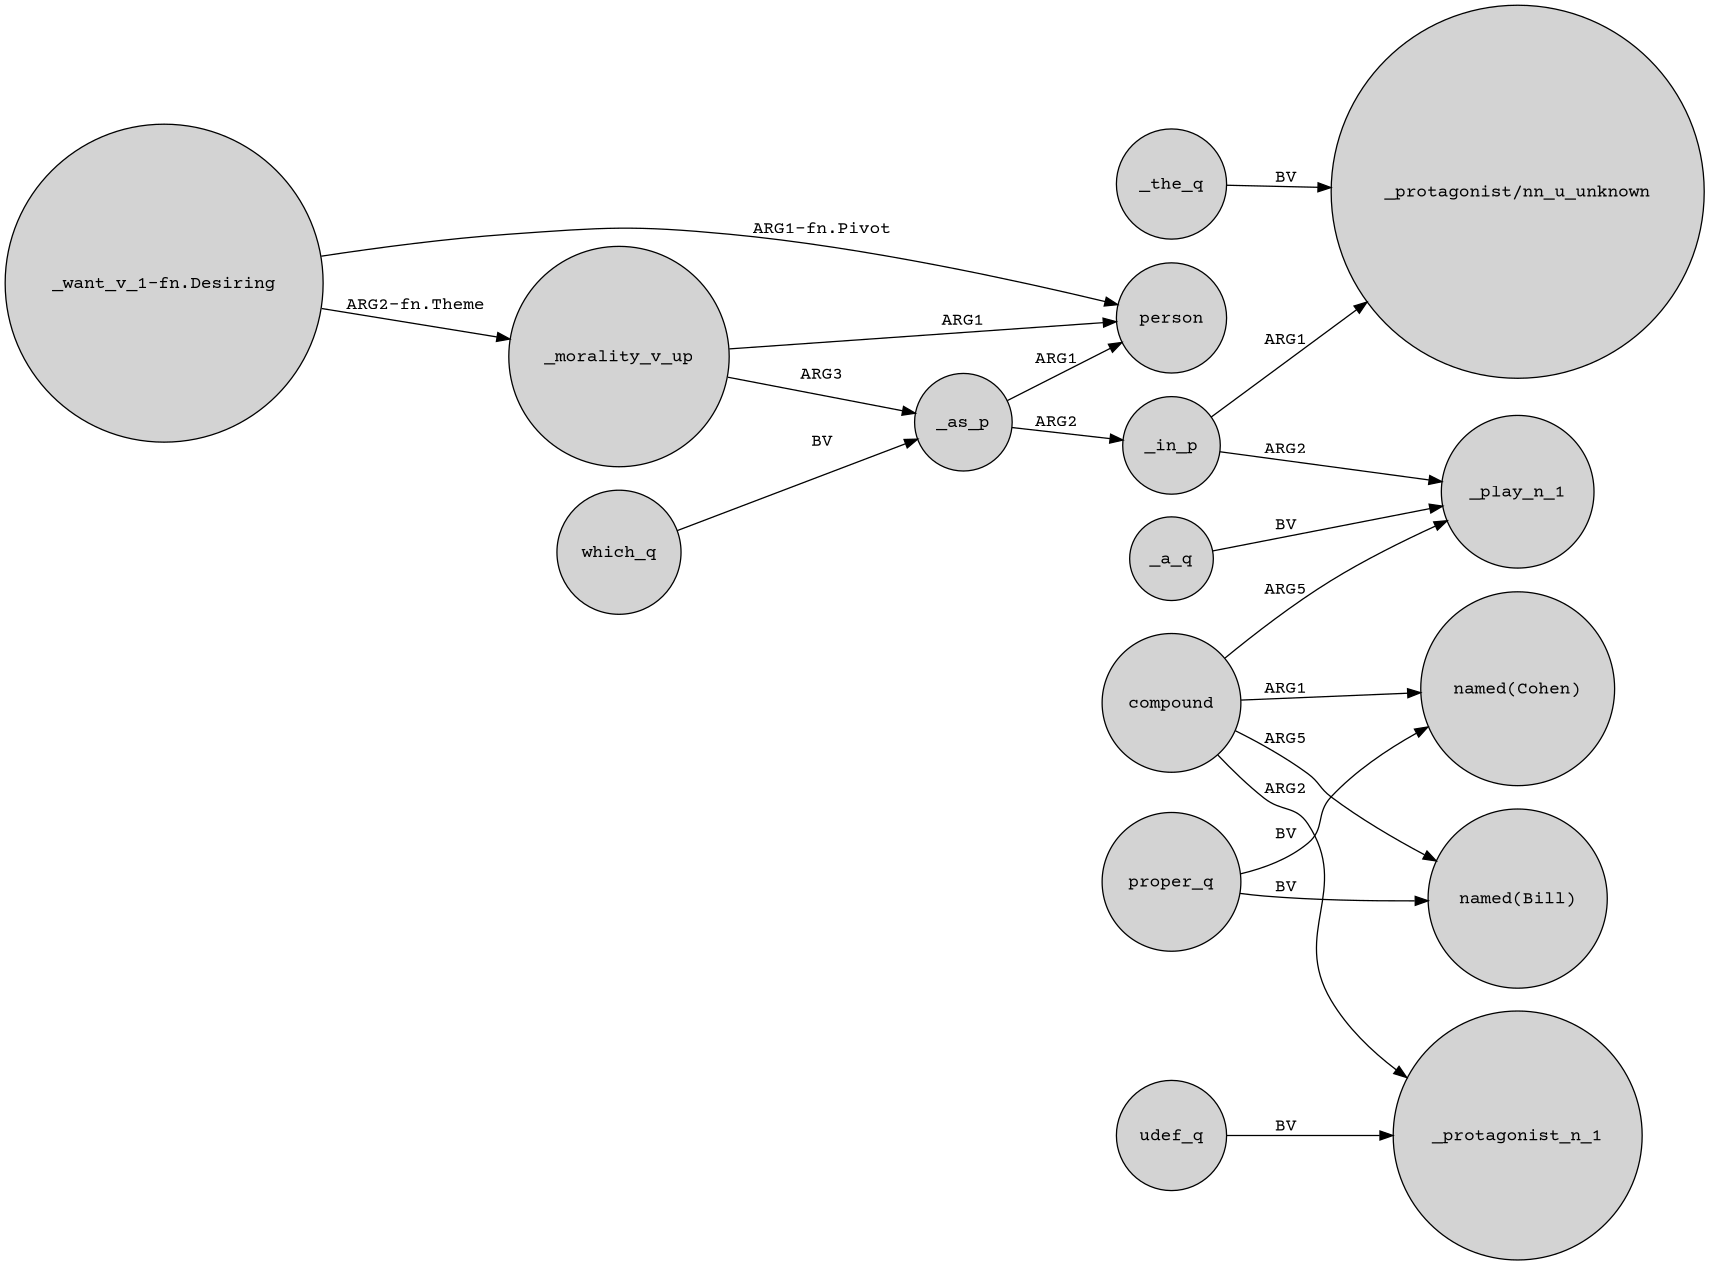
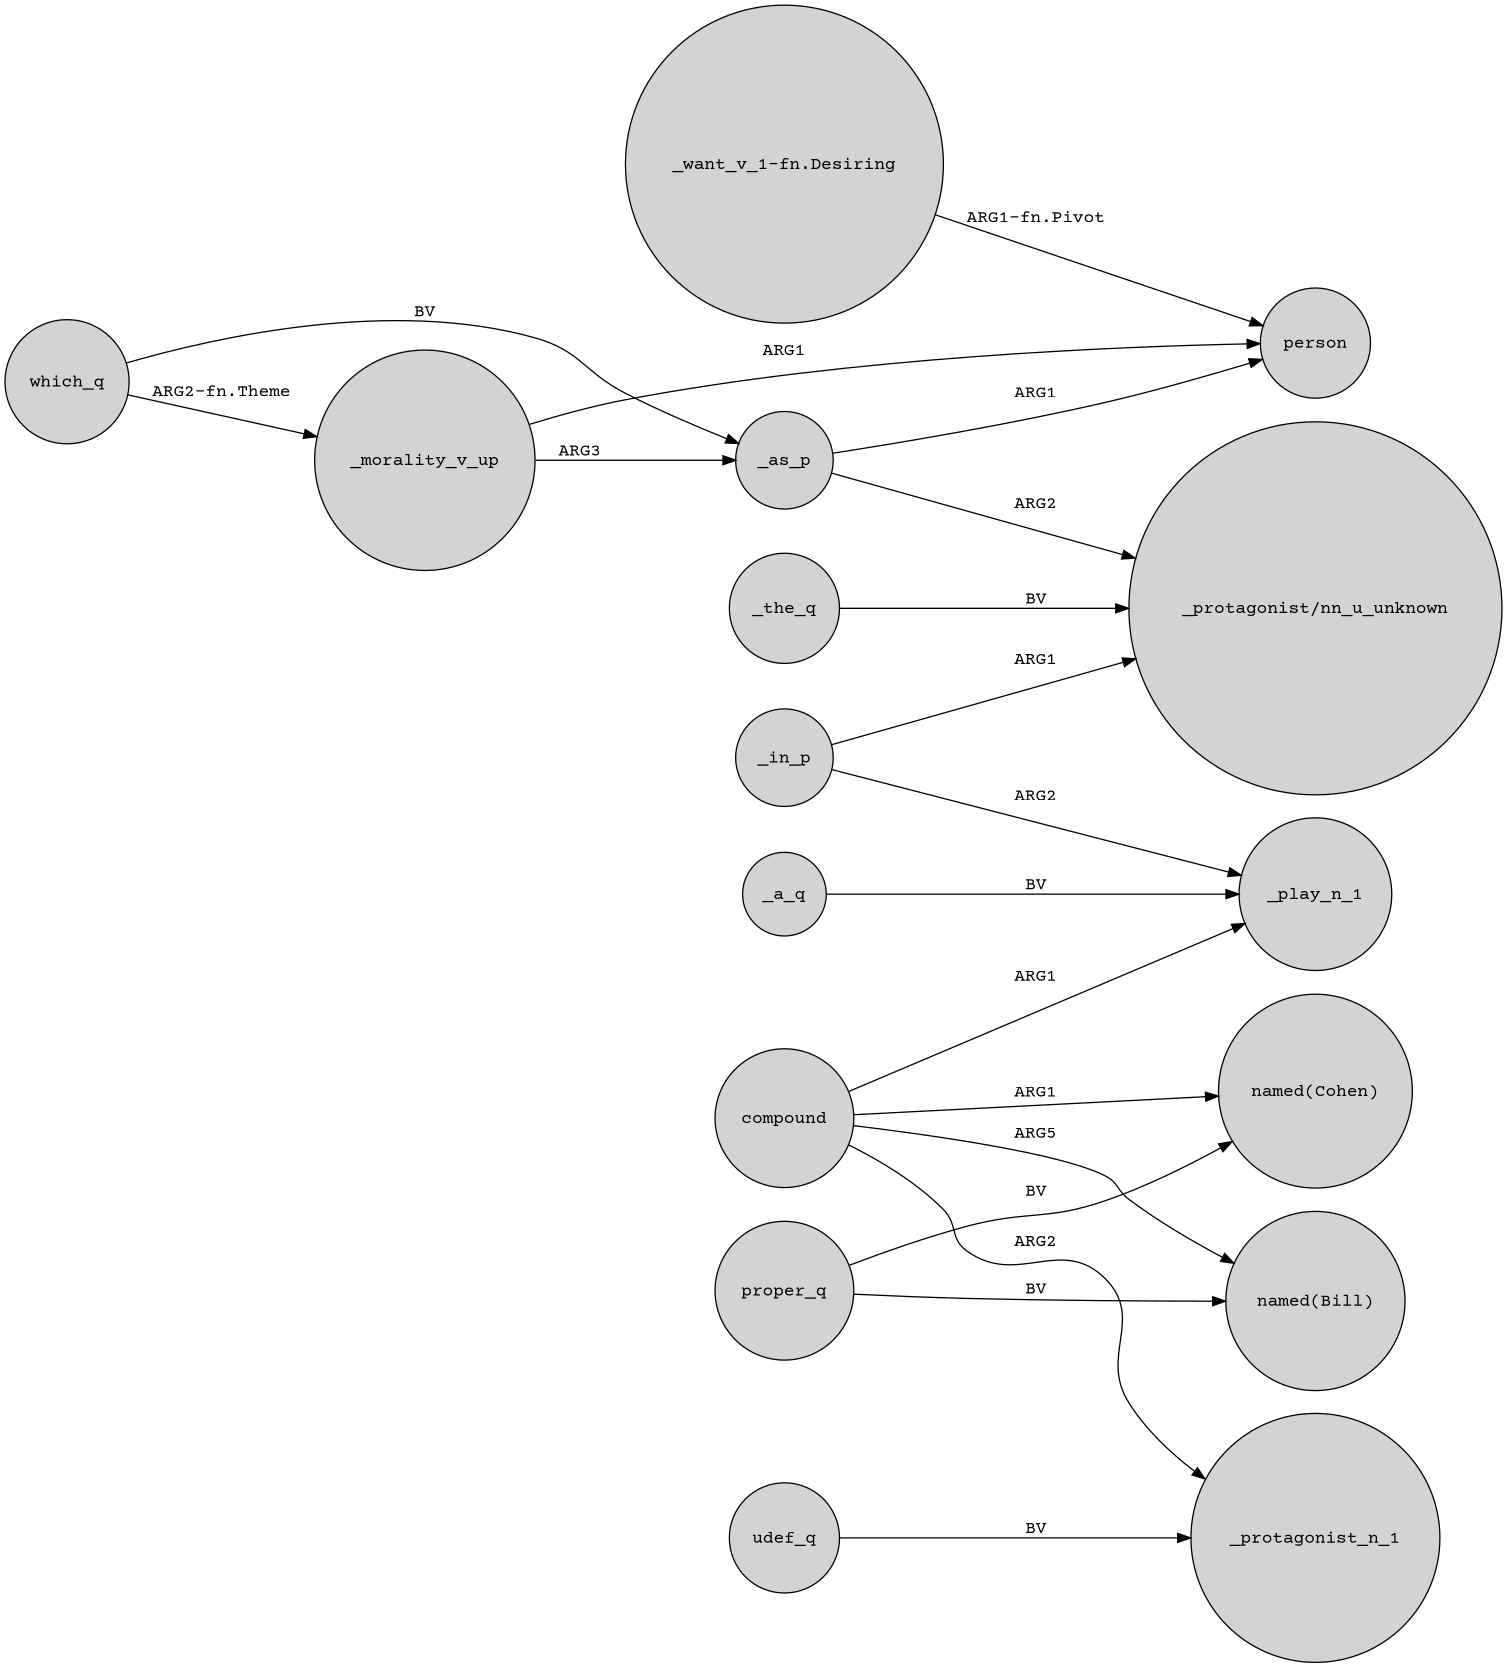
  digraph {
    fontname="Courier Prime"
    rankdir=LR
    node [fontname="Courier Prime" shape=circle style=filled]
    edge [fontname="Courier Prime"]
    which_q
    _as_p
    n3 [label=_morality_v_up]
    person
    "_protagonist/nn_u_unknown"
    proper_q
    "named(Bill)"
    "named(Cohen)"
    "_want_v_1-fn.Desiring"
    _a_q
    _play_n_1
    compound
    n13 [label=_protagonist_n_1]
    _in_p
    udef_q
    _the_q
    which_q -> _as_p [label=BV]
    _as_p -> person [label=ARG1]
-   _as_p -> _in_p [label=ARG2]
+   _as_p -> "_protagonist/nn_u_unknown" [label=ARG2]
    n3 -> _as_p [label=ARG3]
    n3 -> person [label=ARG1]
    proper_q -> "named(Bill)" [label=BV]
    proper_q -> "named(Cohen)" [label=BV]
-   "_want_v_1-fn.Desiring" -> n3 [label="ARG2-fn.Theme"]
+   which_q -> n3 [label="ARG2-fn.Theme"]
    "_want_v_1-fn.Desiring" -> person [label="ARG1-fn.Pivot"]
    _a_q -> _play_n_1 [label=BV]
    compound -> "named(Bill)" [label=ARG5]
    compound -> "named(Cohen)" [label=ARG1]
-   compound -> _play_n_1 [label=ARG5]
+   compound -> _play_n_1 [label=ARG1]
    compound -> n13 [label=ARG2]
    _in_p -> "_protagonist/nn_u_unknown" [label=ARG1]
    _in_p -> _play_n_1 [label=ARG2]
    udef_q -> n13 [label=BV]
    _the_q -> "_protagonist/nn_u_unknown" [label=BV]
  }
